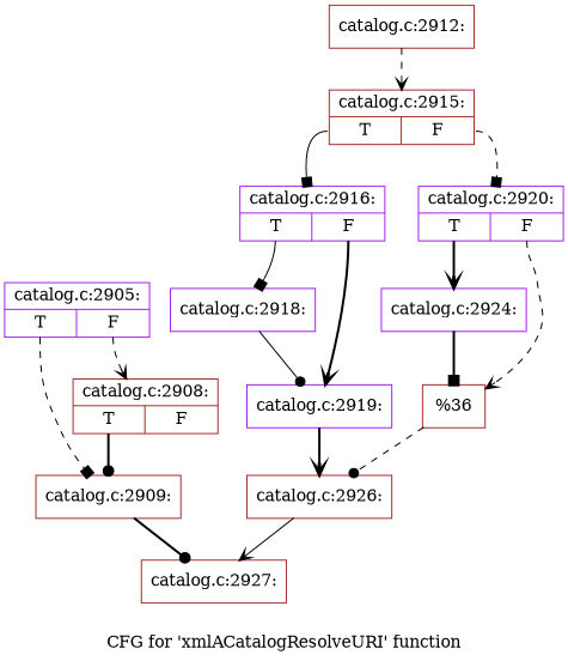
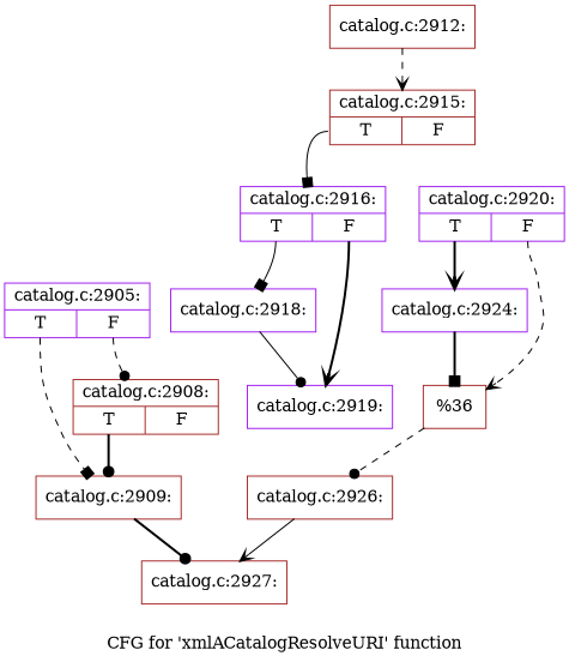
  digraph {
    label="CFG for 'xmlACatalogResolveURI' function"
    node [color=brown shape=record]
    edge [arrowhead=vee style=dashed]
    n1 [color=purple label="{catalog.c:2905:|{<s0>T|<s1>F}}"]
    n2 [label="{catalog.c:2909:}"]
    n3 [label="{catalog.c:2908:|{<s0>T|<s1>F}}"]
    n4 [label="{catalog.c:2927:}"]
    n5 [label="{catalog.c:2912:}"]
    n6 [label="{catalog.c:2915:|{<s0>T|<s1>F}}"]
    n7 [color=purple label="{catalog.c:2916:|{<s0>T|<s1>F}}"]
    n8 [color=purple label="{catalog.c:2920:|{<s0>T|<s1>F}}"]
    n9 [color=purple label="{catalog.c:2918:}"]
    n10 [color=purple label="{catalog.c:2919:}"]
    n11 [color=purple label="{catalog.c:2924:}"]
    n12 [label="{%36}"]
    n13 [label="{catalog.c:2926:}"]
    n1 -> n2 [arrowhead=box tailport=s0]
-   n1 -> n3 [tailport=s1]
+   n1 -> n3 [arrowhead=dot tailport=s1]
    n2 -> n4 [arrowhead=dot style=bold]
    n3 -> n2 [arrowhead=dot style=bold tailport=s0]
    n5 -> n6
    n6 -> n7 [arrowhead=box style=solid tailport=s0]
-   n6 -> n8 [arrowhead=box tailport=s1]
    n7 -> n9 [arrowhead=box style=solid tailport=s0]
    n7 -> n10 [style=bold tailport=s1]
    n8 -> n11 [style=bold tailport=s0]
    n8 -> n12 [tailport=s1]
    n9 -> n10 [arrowhead=dot style=solid]
-   n10 -> n13 [style=bold]
    n11 -> n12 [arrowhead=box style=bold]
    n12 -> n13 [arrowhead=dot]
    n13 -> n4 [style=solid]
  }
